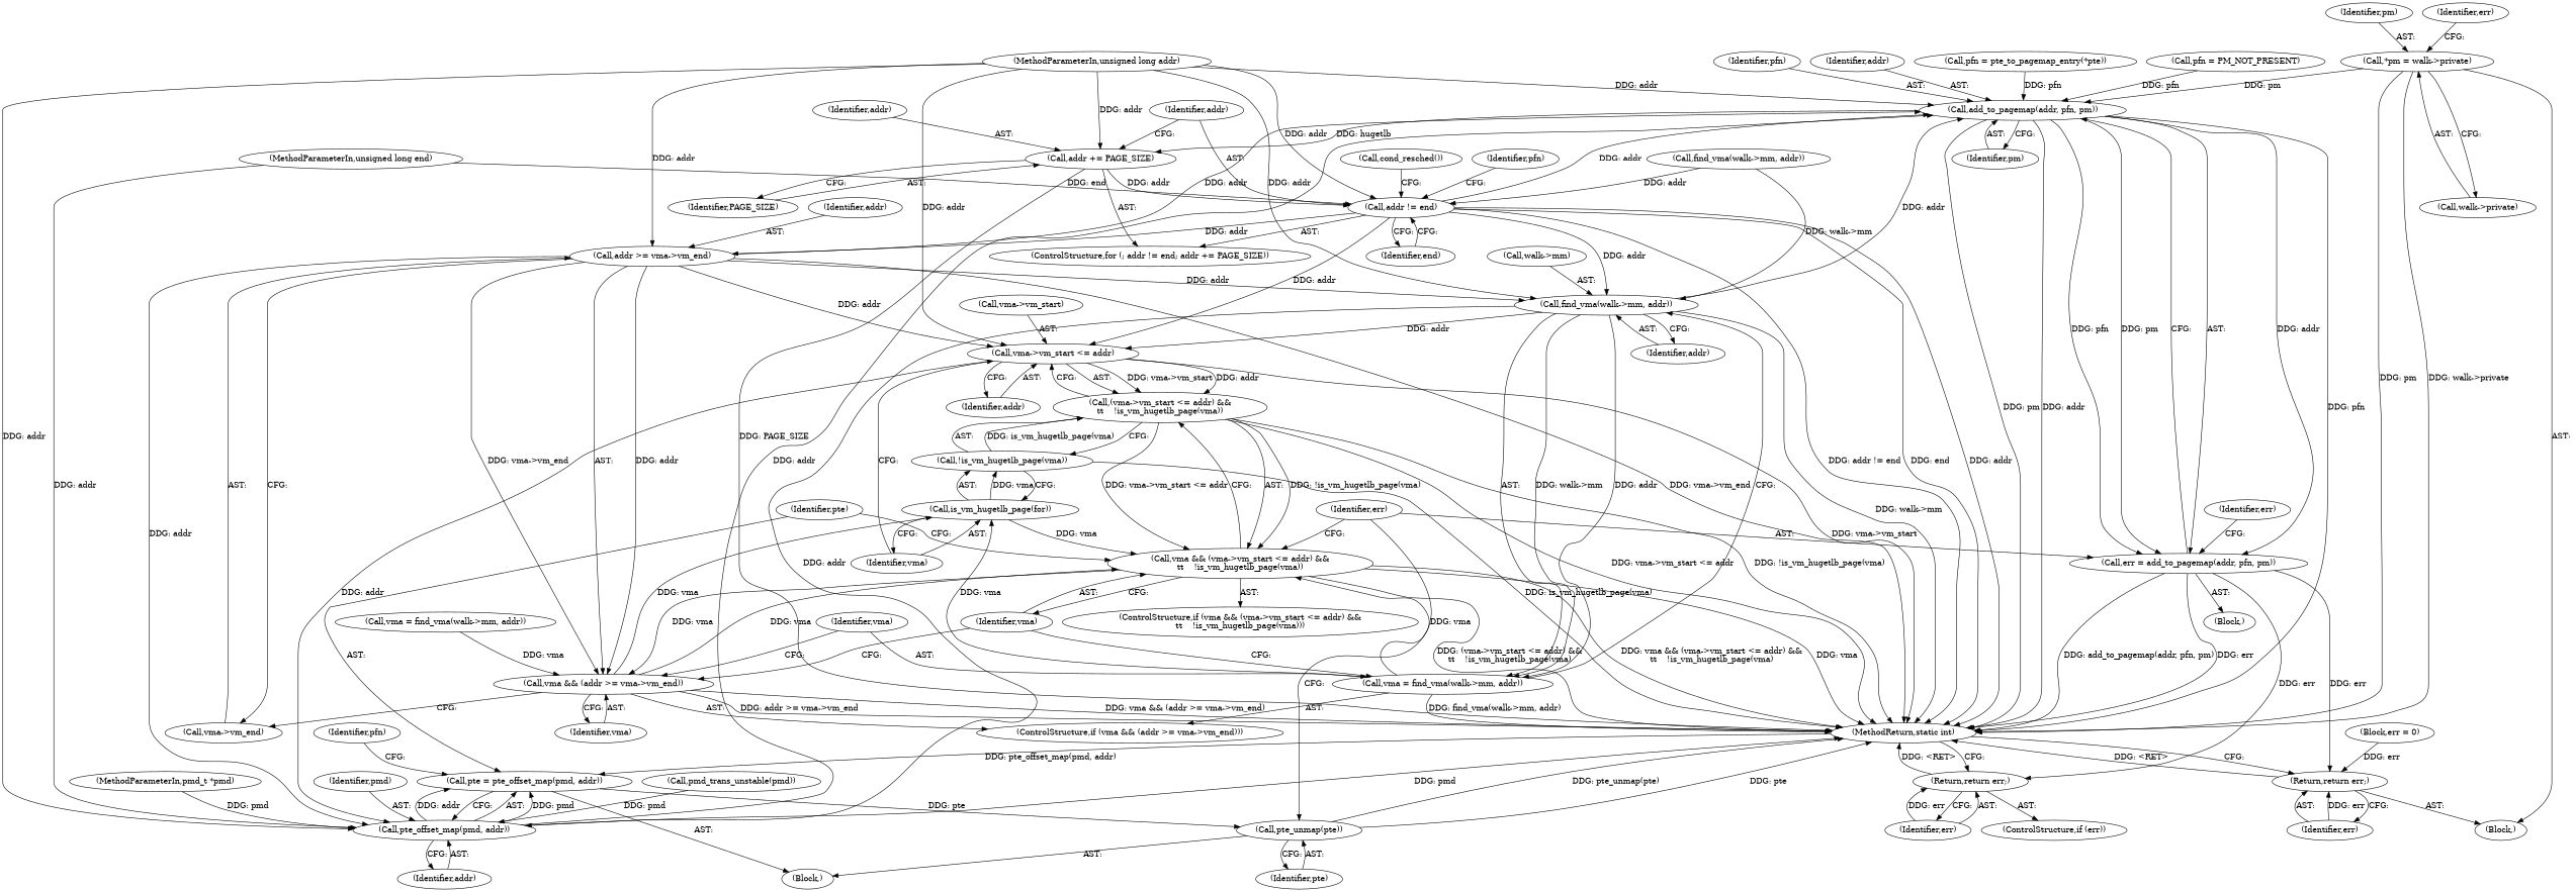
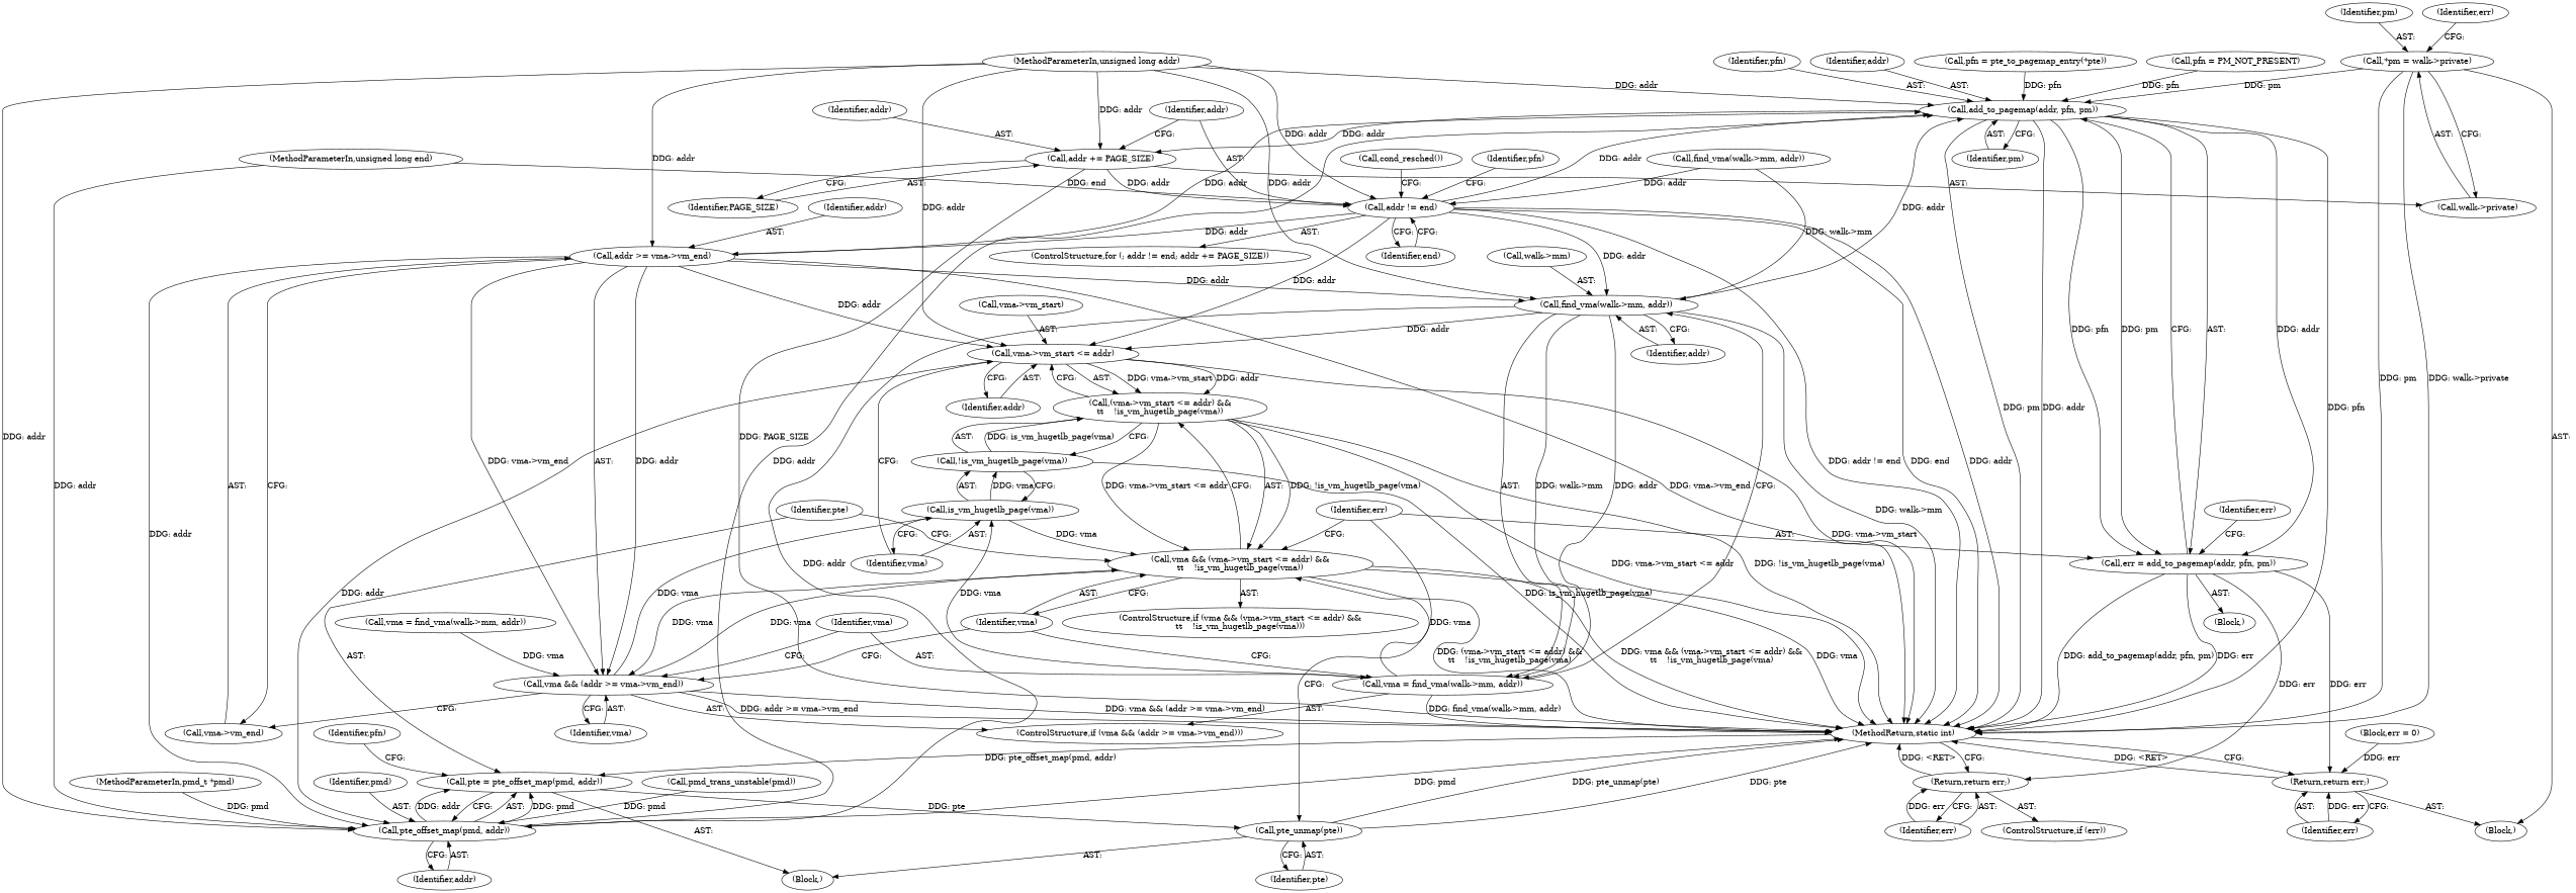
  digraph {
    n1 [label="(Call,*pm = walk->private)"]
    n2 [label="(Call,add_to_pagemap(addr, pfn, pm))"]
    n3 [label="(Block,)"]
    n4 [label="(Call,walk->private)"]
    n5 [label="(MethodReturn,static int)"]
    n6 [label="(Call,addr += PAGE_SIZE)"]
    n7 [label="(Call,err = add_to_pagemap(addr, pfn, pm))"]
    n8 [label="(Identifier,pm)"]
    n9 [label="(Call,pte = pte_offset_map(pmd, addr))"]
    n10 [label="(Return,return err;)"]
    n11 [label="(Return,return err;)"]
    n12 [label="(Call,addr != end)"]
    n13 [label="(ControlStructure,for (; addr != end; addr += PAGE_SIZE))"]
    n14 [label="(Identifier,PAGE_SIZE)"]
    n15 [label="(Block,)"]
    n16 [label="(Call,addr >= vma->vm_end)"]
    n17 [label="(Call,find_vma(walk->mm, addr))"]
    n18 [label="(Call,vma->vm_start <= addr)"]
    n19 [label="(Identifier,end)"]
    n20 [label="(Call,pte_offset_map(pmd, addr))"]
    n21 [label="(Call,vma && (addr >= vma->vm_end))"]
    n22 [label="(Call,vma->vm_end)"]
    n23 [label="(Call,vma = find_vma(walk->mm, addr))"]
    n24 [label="(Identifier,addr)"]
    n25 [label="(Call,(vma->vm_start <= addr) &&\n\t\t    !is_vm_hugetlb_page(vma))"]
    n26 [label="(Identifier,addr)"]
    n27 [label="(Identifier,addr)"]
    n28 [label="(Call,vma && (vma->vm_start <= addr) &&\n\t\t    !is_vm_hugetlb_page(vma))"]
-   n29 [label="(Call,is_vm_hugetlb_page(for))"]
+   n29 [label="(Call,is_vm_hugetlb_page(vma))"]
    n30 [label="(Identifier,vma)"]
    n31 [label="(ControlStructure,if (vma && (addr >= vma->vm_end)))"]
    n32 [label="(ControlStructure,if (vma && (vma->vm_start <= addr) &&\n\t\t    !is_vm_hugetlb_page(vma)))"]
    n33 [label="(Identifier,vma)"]
    n34 [label="(Call,!is_vm_hugetlb_page(vma))"]
    n35 [label="(Identifier,vma)"]
    n36 [label="(Call,pte_unmap(pte))"]
    n37 [label="(Block,)"]
    n38 [label="(Identifier,pte)"]
    n39 [label="(Identifier,err)"]
    n40 [label="(ControlStructure,if (err))"]
    n41 [label="(Identifier,err)"]
    n42 [label="(Call,pmd_trans_unstable(pmd))"]
    n43 [label="(Call,vma->vm_start)"]
    n44 [label="(Identifier,pm)"]
    n45 [label="(Identifier,addr)"]
    n46 [label="(Call,cond_resched())"]
    n47 [label="(Identifier,pfn)"]
    n48 [label="(Block,err = 0)"]
    n49 [label="(Call,pfn = pte_to_pagemap_entry(*pte))"]
    n50 [label="(Identifier,err)"]
    n51 [label="(Identifier,addr)"]
    n52 [label="(Identifier,pmd)"]
    n53 [label="(Identifier,err)"]
    n54 [label="(Call,walk->mm)"]
    n55 [label="(Call,pfn = PM_NOT_PRESENT)"]
    n56 [label="(Identifier,vma)"]
    n57 [label="(Identifier,addr)"]
    n58 [label="(MethodParameterIn,pmd_t *pmd)"]
    n59 [label="(Identifier,pfn)"]
    n60 [label="(MethodParameterIn,unsigned long end)"]
    n61 [label="(Call,vma = find_vma(walk->mm, addr))"]
    n62 [label="(MethodParameterIn,unsigned long addr)"]
    n63 [label="(Identifier,pte)"]
    n64 [label="(Identifier,err)"]
    n65 [label="(Identifier,pfn)"]
    n66 [label="(Call,find_vma(walk->mm, addr))"]
    n67 [label="(Identifier,addr)"]
    n1 -> n2 [label="DDG: pm"]
    n1 -> n3 [label="AST: "]
    n1 -> n4 [label="CFG: "]
    n1 -> n5 [label="DDG: walk->private"]
    n1 -> n5 [label="DDG: pm"]
    n2 -> n5 [label="DDG: addr"]
    n2 -> n5 [label="DDG: pfn"]
    n2 -> n5 [label="DDG: pm"]
-   n2 -> n6 [label="DDG: hugetlb"]
+   n2 -> n6 [label="DDG: addr"]
    n2 -> n7 [label="AST: "]
    n2 -> n7 [label="DDG: addr"]
    n2 -> n7 [label="DDG: pfn"]
    n2 -> n7 [label="DDG: pm"]
    n2 -> n8 [label="CFG: "]
    n4 -> n1 [label="AST: "]
    n5 -> n9 [label="DDG: pte_offset_map(pmd, addr)"]
    n5 -> n10 [label="CFG: "]
    n5 -> n11 [label="CFG: "]
    n6 -> n5 [label="DDG: PAGE_SIZE"]
    n6 -> n12 [label="DDG: addr"]
-   n6 -> n13 [label="AST: "]
+   n6 -> n4 [label="AST: "]
    n6 -> n14 [label="CFG: "]
    n7 -> n2 [label="CFG: "]
    n7 -> n5 [label="DDG: add_to_pagemap(addr, pfn, pm)"]
    n7 -> n5 [label="DDG: err"]
    n7 -> n10 [label="DDG: err"]
    n7 -> n11 [label="DDG: err"]
    n7 -> n15 [label="AST: "]
    n8 -> n2 [label="AST: "]
    n9 -> n20 [label="CFG: "]
    n9 -> n36 [label="DDG: pte"]
    n9 -> n37 [label="AST: "]
    n10 -> n5 [label="DDG: <RET>"]
    n10 -> n39 [label="CFG: "]
    n10 -> n40 [label="AST: "]
    n11 -> n3 [label="AST: "]
    n11 -> n5 [label="DDG: <RET>"]
    n11 -> n41 [label="CFG: "]
    n12 -> n2 [label="DDG: addr"]
    n12 -> n5 [label="DDG: end"]
    n12 -> n5 [label="DDG: addr"]
    n12 -> n5 [label="DDG: addr != end"]
    n12 -> n13 [label="AST: "]
    n12 -> n16 [label="DDG: addr"]
    n12 -> n17 [label="DDG: addr"]
    n12 -> n18 [label="DDG: addr"]
    n12 -> n19 [label="CFG: "]
    n14 -> n6 [label="AST: "]
    n16 -> n2 [label="DDG: addr"]
    n16 -> n5 [label="DDG: vma->vm_end"]
    n16 -> n17 [label="DDG: addr"]
    n16 -> n18 [label="DDG: addr"]
    n16 -> n20 [label="DDG: addr"]
    n16 -> n21 [label="AST: "]
    n16 -> n21 [label="DDG: addr"]
    n16 -> n21 [label="DDG: vma->vm_end"]
    n16 -> n22 [label="CFG: "]
    n17 -> n2 [label="DDG: addr"]
    n17 -> n5 [label="DDG: walk->mm"]
    n17 -> n18 [label="DDG: addr"]
    n17 -> n20 [label="DDG: addr"]
    n17 -> n23 [label="AST: "]
    n17 -> n23 [label="DDG: walk->mm"]
    n17 -> n23 [label="DDG: addr"]
    n17 -> n24 [label="CFG: "]
    n18 -> n5 [label="DDG: vma->vm_start"]
    n18 -> n20 [label="DDG: addr"]
    n18 -> n25 [label="AST: "]
    n18 -> n25 [label="DDG: vma->vm_start"]
    n18 -> n25 [label="DDG: addr"]
    n18 -> n26 [label="CFG: "]
    n19 -> n12 [label="CFG: "]
    n20 -> n2 [label="DDG: addr"]
    n20 -> n5 [label="DDG: pmd"]
    n20 -> n9 [label="AST: "]
    n20 -> n9 [label="DDG: pmd"]
    n20 -> n9 [label="DDG: addr"]
    n20 -> n27 [label="CFG: "]
    n21 -> n5 [label="DDG: addr >= vma->vm_end"]
    n21 -> n5 [label="DDG: vma && (addr >= vma->vm_end)"]
    n21 -> n22 [label="CFG: "]
    n21 -> n28 [label="DDG: vma"]
    n21 -> n29 [label="DDG: vma"]
    n21 -> n30 [label="CFG: "]
    n21 -> n31 [label="AST: "]
    n22 -> n16 [label="AST: "]
    n23 -> n5 [label="DDG: find_vma(walk->mm, addr)"]
    n23 -> n17 [label="CFG: "]
    n23 -> n28 [label="DDG: vma"]
    n23 -> n29 [label="DDG: vma"]
    n23 -> n31 [label="AST: "]
    n24 -> n17 [label="AST: "]
    n25 -> n5 [label="DDG: vma->vm_start <= addr"]
    n25 -> n5 [label="DDG: !is_vm_hugetlb_page(vma)"]
    n25 -> n18 [label="CFG: "]
    n25 -> n28 [label="AST: "]
    n25 -> n28 [label="DDG: vma->vm_start <= addr"]
    n25 -> n28 [label="DDG: !is_vm_hugetlb_page(vma)"]
    n25 -> n34 [label="CFG: "]
    n26 -> n18 [label="AST: "]
    n27 -> n20 [label="AST: "]
    n28 -> n5 [label="DDG: vma"]
    n28 -> n5 [label="DDG: (vma->vm_start <= addr) &&\n\t\t    !is_vm_hugetlb_page(vma)"]
    n28 -> n5 [label="DDG: vma && (vma->vm_start <= addr) &&\n\t\t    !is_vm_hugetlb_page(vma)"]
    n28 -> n21 [label="DDG: vma"]
    n28 -> n25 [label="CFG: "]
    n28 -> n32 [label="AST: "]
    n28 -> n33 [label="CFG: "]
    n29 -> n28 [label="DDG: vma"]
    n29 -> n34 [label="AST: "]
    n29 -> n34 [label="DDG: vma"]
    n29 -> n35 [label="CFG: "]
    n30 -> n21 [label="AST: "]
    n33 -> n21 [label="CFG: "]
    n33 -> n23 [label="CFG: "]
    n33 -> n28 [label="AST: "]
    n34 -> n5 [label="DDG: is_vm_hugetlb_page(vma)"]
    n34 -> n25 [label="AST: "]
    n34 -> n25 [label="DDG: is_vm_hugetlb_page(vma)"]
    n34 -> n29 [label="CFG: "]
    n35 -> n18 [label="CFG: "]
    n35 -> n29 [label="AST: "]
    n36 -> n5 [label="DDG: pte"]
    n36 -> n5 [label="DDG: pte_unmap(pte)"]
    n36 -> n37 [label="AST: "]
    n36 -> n38 [label="CFG: "]
    n38 -> n36 [label="AST: "]
    n39 -> n10 [label="AST: "]
    n39 -> n10 [label="DDG: err"]
    n41 -> n11 [label="AST: "]
    n41 -> n11 [label="DDG: err"]
    n42 -> n20 [label="DDG: pmd"]
    n43 -> n18 [label="AST: "]
    n44 -> n1 [label="AST: "]
    n45 -> n16 [label="AST: "]
    n46 -> n12 [label="CFG: "]
    n47 -> n12 [label="CFG: "]
    n48 -> n11 [label="DDG: err"]
    n49 -> n2 [label="DDG: pfn"]
    n50 -> n7 [label="CFG: "]
    n51 -> n6 [label="CFG: "]
    n51 -> n12 [label="AST: "]
    n52 -> n20 [label="AST: "]
    n53 -> n1 [label="CFG: "]
    n54 -> n17 [label="AST: "]
    n55 -> n2 [label="DDG: pfn"]
    n56 -> n21 [label="CFG: "]
    n56 -> n23 [label="AST: "]
    n57 -> n6 [label="AST: "]
    n58 -> n20 [label="DDG: pmd"]
    n59 -> n2 [label="AST: "]
    n60 -> n12 [label="DDG: end"]
    n60 -> n20 [label="DDG: addr"]
    n61 -> n21 [label="DDG: vma"]
    n62 -> n2 [label="DDG: addr"]
    n62 -> n6 [label="DDG: addr"]
    n62 -> n12 [label="DDG: addr"]
    n62 -> n16 [label="DDG: addr"]
    n62 -> n17 [label="DDG: addr"]
    n62 -> n18 [label="DDG: addr"]
    n62 -> n20 [label="DDG: addr"]
    n63 -> n9 [label="AST: "]
    n63 -> n28 [label="CFG: "]
    n64 -> n7 [label="AST: "]
    n64 -> n28 [label="CFG: "]
    n64 -> n36 [label="CFG: "]
    n65 -> n9 [label="CFG: "]
    n66 -> n12 [label="DDG: addr"]
    n66 -> n17 [label="DDG: walk->mm"]
    n67 -> n2 [label="AST: "]
  }
